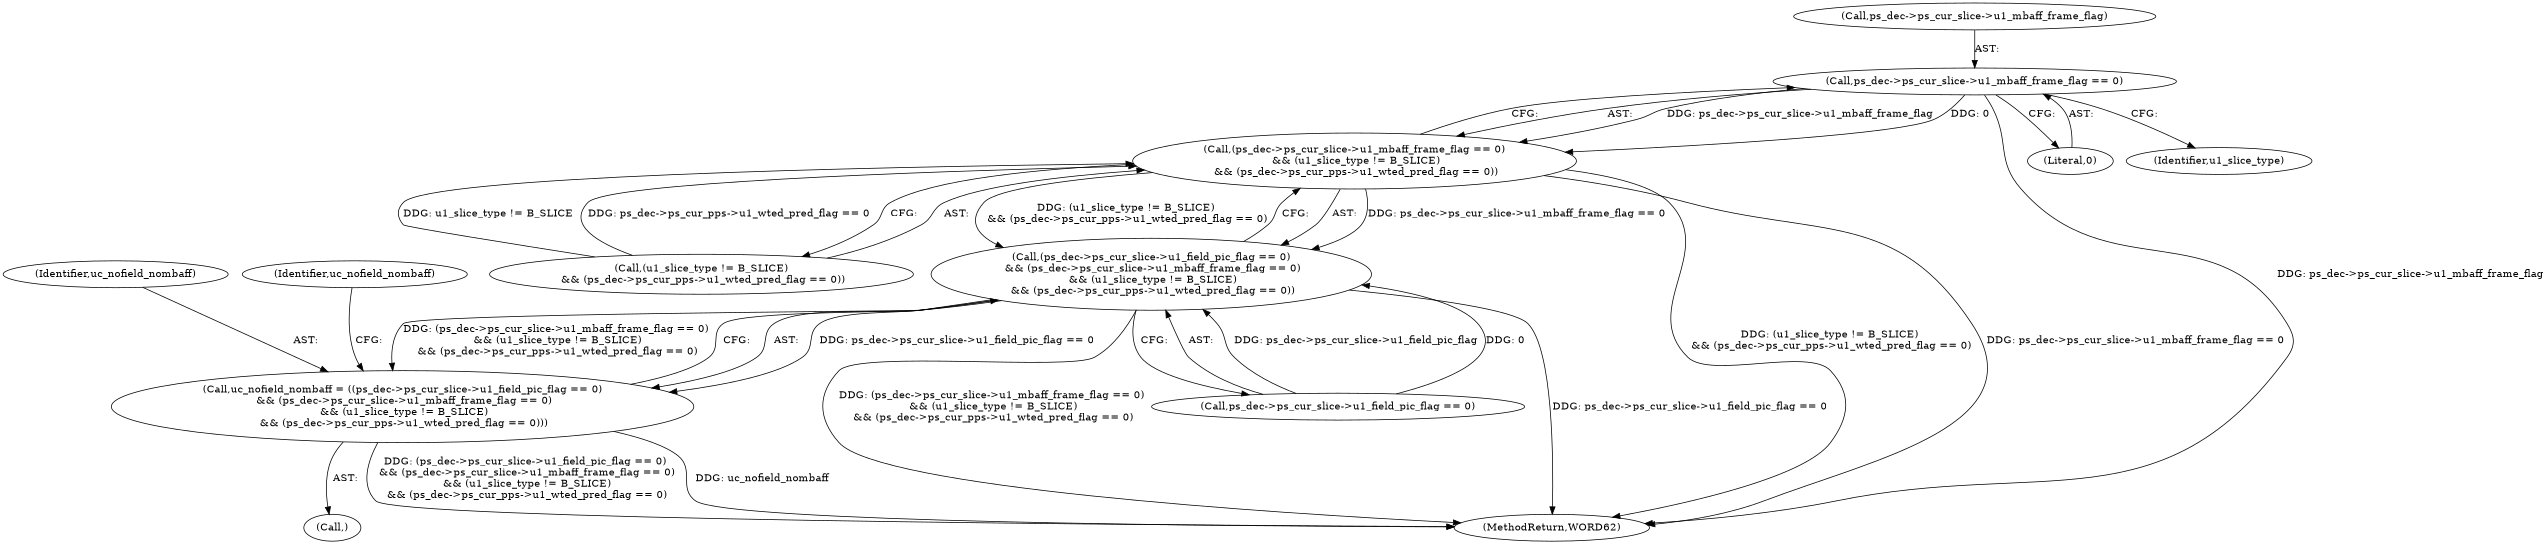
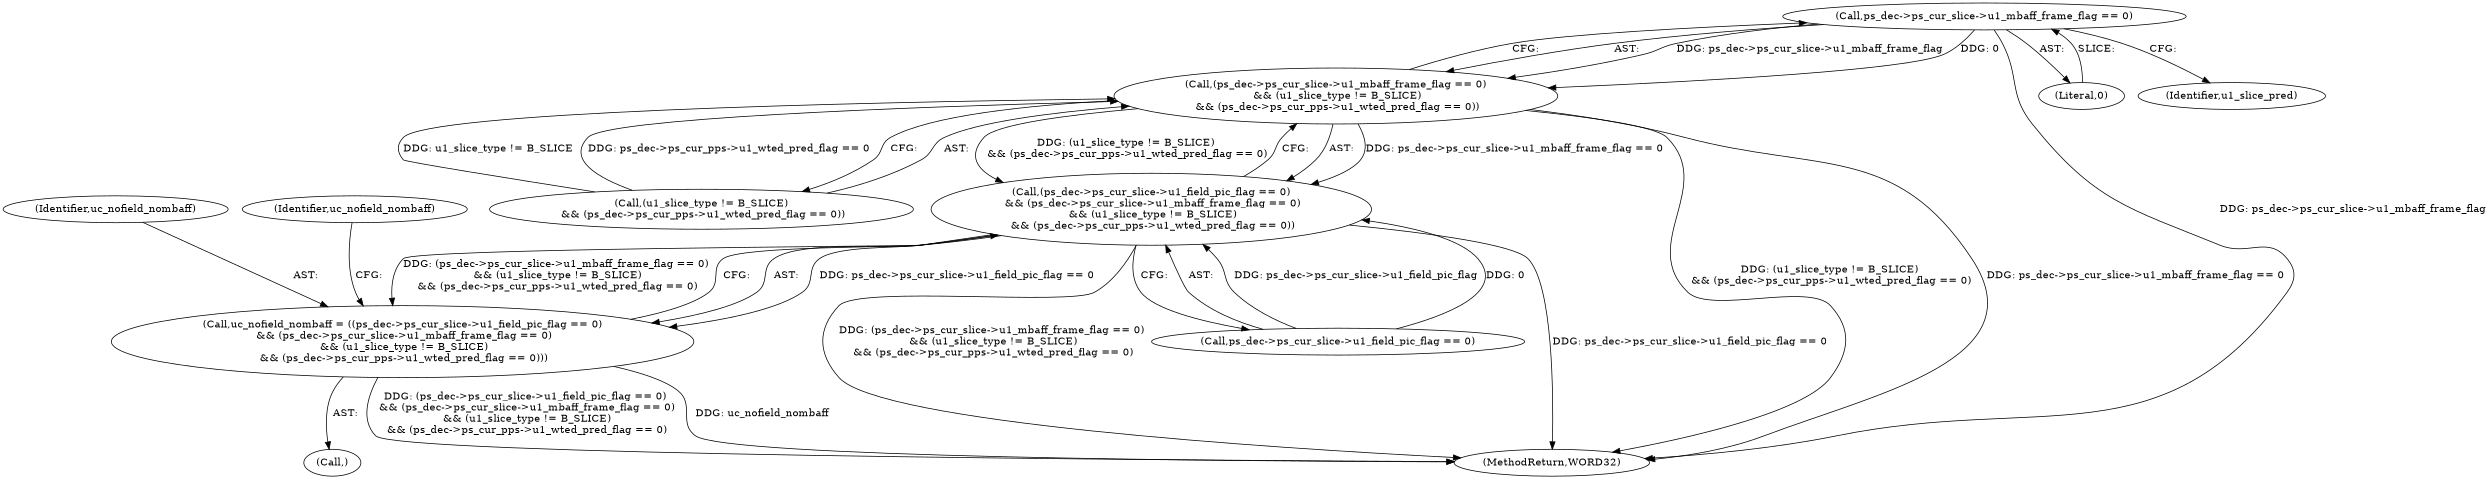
  digraph {
    n1 [label="(Call,ps_dec->ps_cur_slice->u1_mbaff_frame_flag == 0)"]
    n2 [label="(Call,(ps_dec->ps_cur_slice->u1_mbaff_frame_flag == 0)\n && (u1_slice_type != B_SLICE)\n && (ps_dec->ps_cur_pps->u1_wted_pred_flag == 0))"]
-   n3 [label="(MethodReturn,WORD62)"]
+   n3 [label="(MethodReturn,WORD32)"]
    n4 [label="(Literal,0)"]
-   n5 [label="(Identifier,u1_slice_type)"]
+   n5 [label="(Identifier,u1_slice_pred)"]
    n6 [label="(Call,(ps_dec->ps_cur_slice->u1_field_pic_flag == 0)\n && (ps_dec->ps_cur_slice->u1_mbaff_frame_flag == 0)\n && (u1_slice_type != B_SLICE)\n && (ps_dec->ps_cur_pps->u1_wted_pred_flag == 0))"]
    n7 [label="(Call,(u1_slice_type != B_SLICE)\n && (ps_dec->ps_cur_pps->u1_wted_pred_flag == 0))"]
    n8 [label="(Call,uc_nofield_nombaff = ((ps_dec->ps_cur_slice->u1_field_pic_flag == 0)\n && (ps_dec->ps_cur_slice->u1_mbaff_frame_flag == 0)\n && (u1_slice_type != B_SLICE)\n && (ps_dec->ps_cur_pps->u1_wted_pred_flag == 0)))"]
    n9 [label="(Call,ps_dec->ps_cur_slice->u1_field_pic_flag == 0)"]
    n10 [label="(Call,)"]
-   n11 [label="(Call,ps_dec->ps_cur_slice->u1_mbaff_frame_flag)"]
    n12 [label="(Identifier,uc_nofield_nombaff)"]
    n13 [label="(Identifier,uc_nofield_nombaff)"]
    n1 -> n2 [label="AST: "]
    n1 -> n2 [label="DDG: ps_dec->ps_cur_slice->u1_mbaff_frame_flag"]
    n1 -> n2 [label="DDG: 0"]
    n1 -> n3 [label="DDG: ps_dec->ps_cur_slice->u1_mbaff_frame_flag"]
-   n1 -> n4 [label="CFG: "]
+   n1 -> n4 [label="AST: "]
    n1 -> n5 [label="CFG: "]
    n2 -> n1 [label="CFG: "]
    n2 -> n3 [label="DDG: (u1_slice_type != B_SLICE)\n && (ps_dec->ps_cur_pps->u1_wted_pred_flag == 0)"]
    n2 -> n3 [label="DDG: ps_dec->ps_cur_slice->u1_mbaff_frame_flag == 0"]
    n2 -> n6 [label="AST: "]
    n2 -> n6 [label="DDG: ps_dec->ps_cur_slice->u1_mbaff_frame_flag == 0"]
    n2 -> n6 [label="DDG: (u1_slice_type != B_SLICE)\n && (ps_dec->ps_cur_pps->u1_wted_pred_flag == 0)"]
    n2 -> n7 [label="CFG: "]
-   n4 -> n1 [label="AST: "]
+   n4 -> n1 [label="SLICE: "]
    n6 -> n2 [label="CFG: "]
    n6 -> n3 [label="DDG: (ps_dec->ps_cur_slice->u1_mbaff_frame_flag == 0)\n && (u1_slice_type != B_SLICE)\n && (ps_dec->ps_cur_pps->u1_wted_pred_flag == 0)"]
    n6 -> n3 [label="DDG: ps_dec->ps_cur_slice->u1_field_pic_flag == 0"]
    n6 -> n8 [label="AST: "]
    n6 -> n8 [label="DDG: ps_dec->ps_cur_slice->u1_field_pic_flag == 0"]
    n6 -> n8 [label="DDG: (ps_dec->ps_cur_slice->u1_mbaff_frame_flag == 0)\n && (u1_slice_type != B_SLICE)\n && (ps_dec->ps_cur_pps->u1_wted_pred_flag == 0)"]
    n6 -> n9 [label="CFG: "]
    n7 -> n2 [label="AST: "]
    n7 -> n2 [label="DDG: u1_slice_type != B_SLICE"]
    n7 -> n2 [label="DDG: ps_dec->ps_cur_pps->u1_wted_pred_flag == 0"]
    n8 -> n3 [label="DDG: uc_nofield_nombaff"]
    n8 -> n3 [label="DDG: (ps_dec->ps_cur_slice->u1_field_pic_flag == 0)\n && (ps_dec->ps_cur_slice->u1_mbaff_frame_flag == 0)\n && (u1_slice_type != B_SLICE)\n && (ps_dec->ps_cur_pps->u1_wted_pred_flag == 0)"]
    n8 -> n6 [label="CFG: "]
    n8 -> n10 [label="AST: "]
    n9 -> n6 [label="AST: "]
    n9 -> n6 [label="DDG: ps_dec->ps_cur_slice->u1_field_pic_flag"]
    n9 -> n6 [label="DDG: 0"]
-   n11 -> n1 [label="AST: "]
    n12 -> n8 [label="AST: "]
    n13 -> n8 [label="CFG: "]
  }
